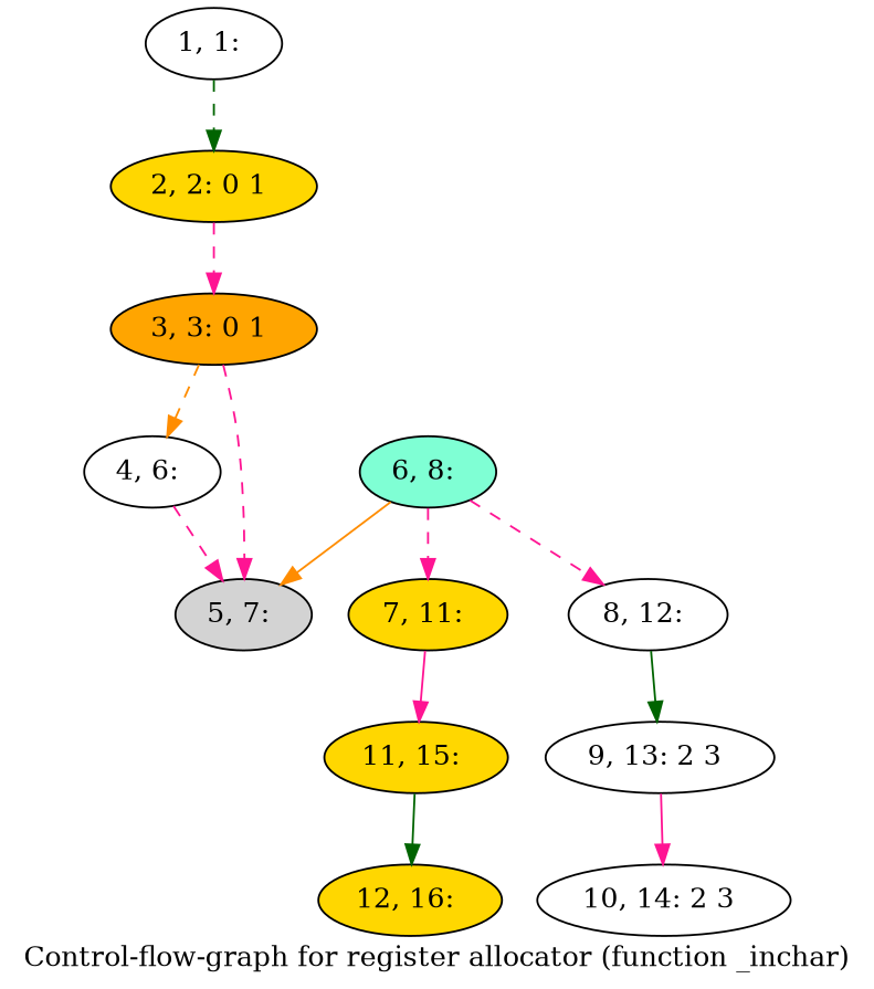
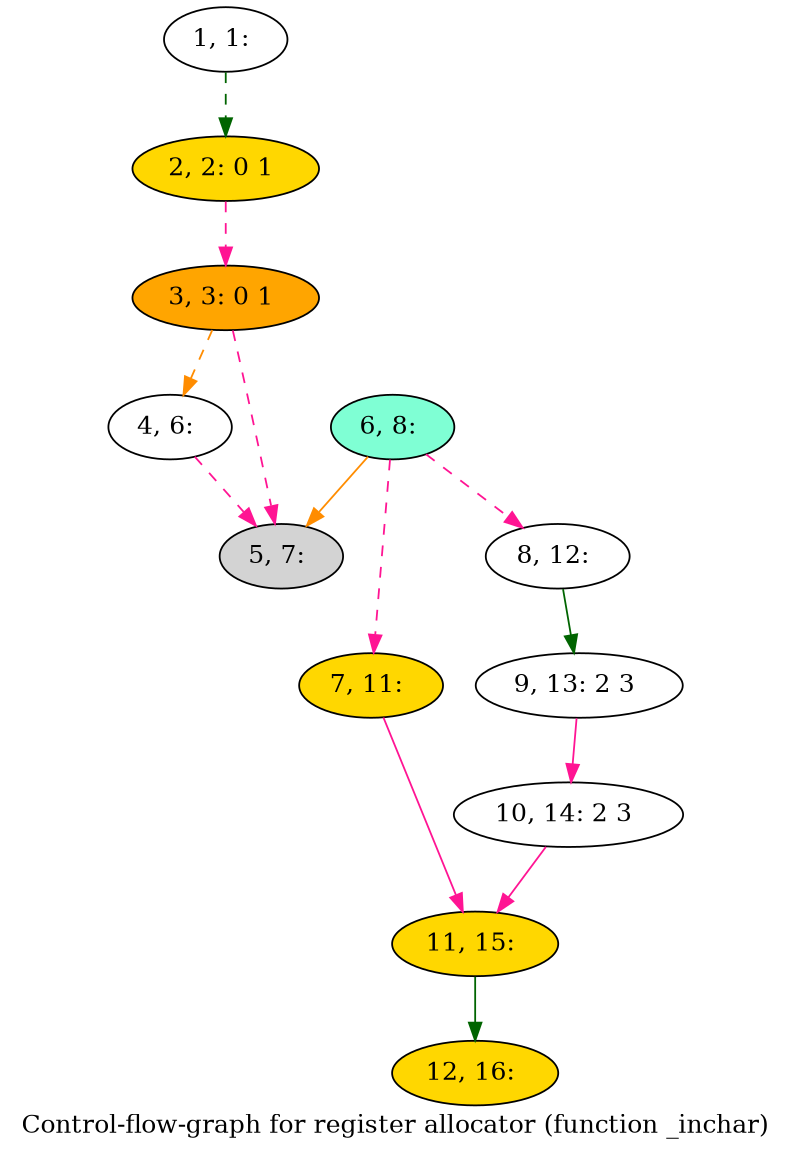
  digraph {
    label="Control-flow-graph for register allocator (function _inchar)"
    node [fillcolor=white style=filled]
    edge [color=deeppink style=dashed]
    n1 [label="1, 1: "]
    n2 [fillcolor=gold label="2, 2: 0 1 "]
    n3 [fillcolor=orange label="3, 3: 0 1 "]
    n4 [label="4, 6: "]
    n5 [fillcolor=lightgrey label="5, 7: "]
    n6 [fillcolor=aquamarine label="6, 8: "]
    n7 [fillcolor=gold label="7, 11: "]
    n8 [label="8, 12: "]
    n9 [fillcolor=gold label="11, 15: "]
    n10 [label="9, 13: 2 3 "]
    n11 [fillcolor=gold label="12, 16: "]
    n12 [label="10, 14: 2 3 "]
    n1 -> n2 [color=darkgreen]
    n2 -> n3
    n3 -> n4 [color=darkorange]
    n3 -> n5
    n4 -> n5
    n6 -> n5 [color=darkorange style=solid]
    n6 -> n7
    n6 -> n8
    n7 -> n9 [style=solid]
    n8 -> n10 [color=darkgreen style=solid]
    n9 -> n11 [color=darkgreen style=solid]
    n10 -> n12 [style=solid]
+   n12 -> n9 [style=solid]
  }
